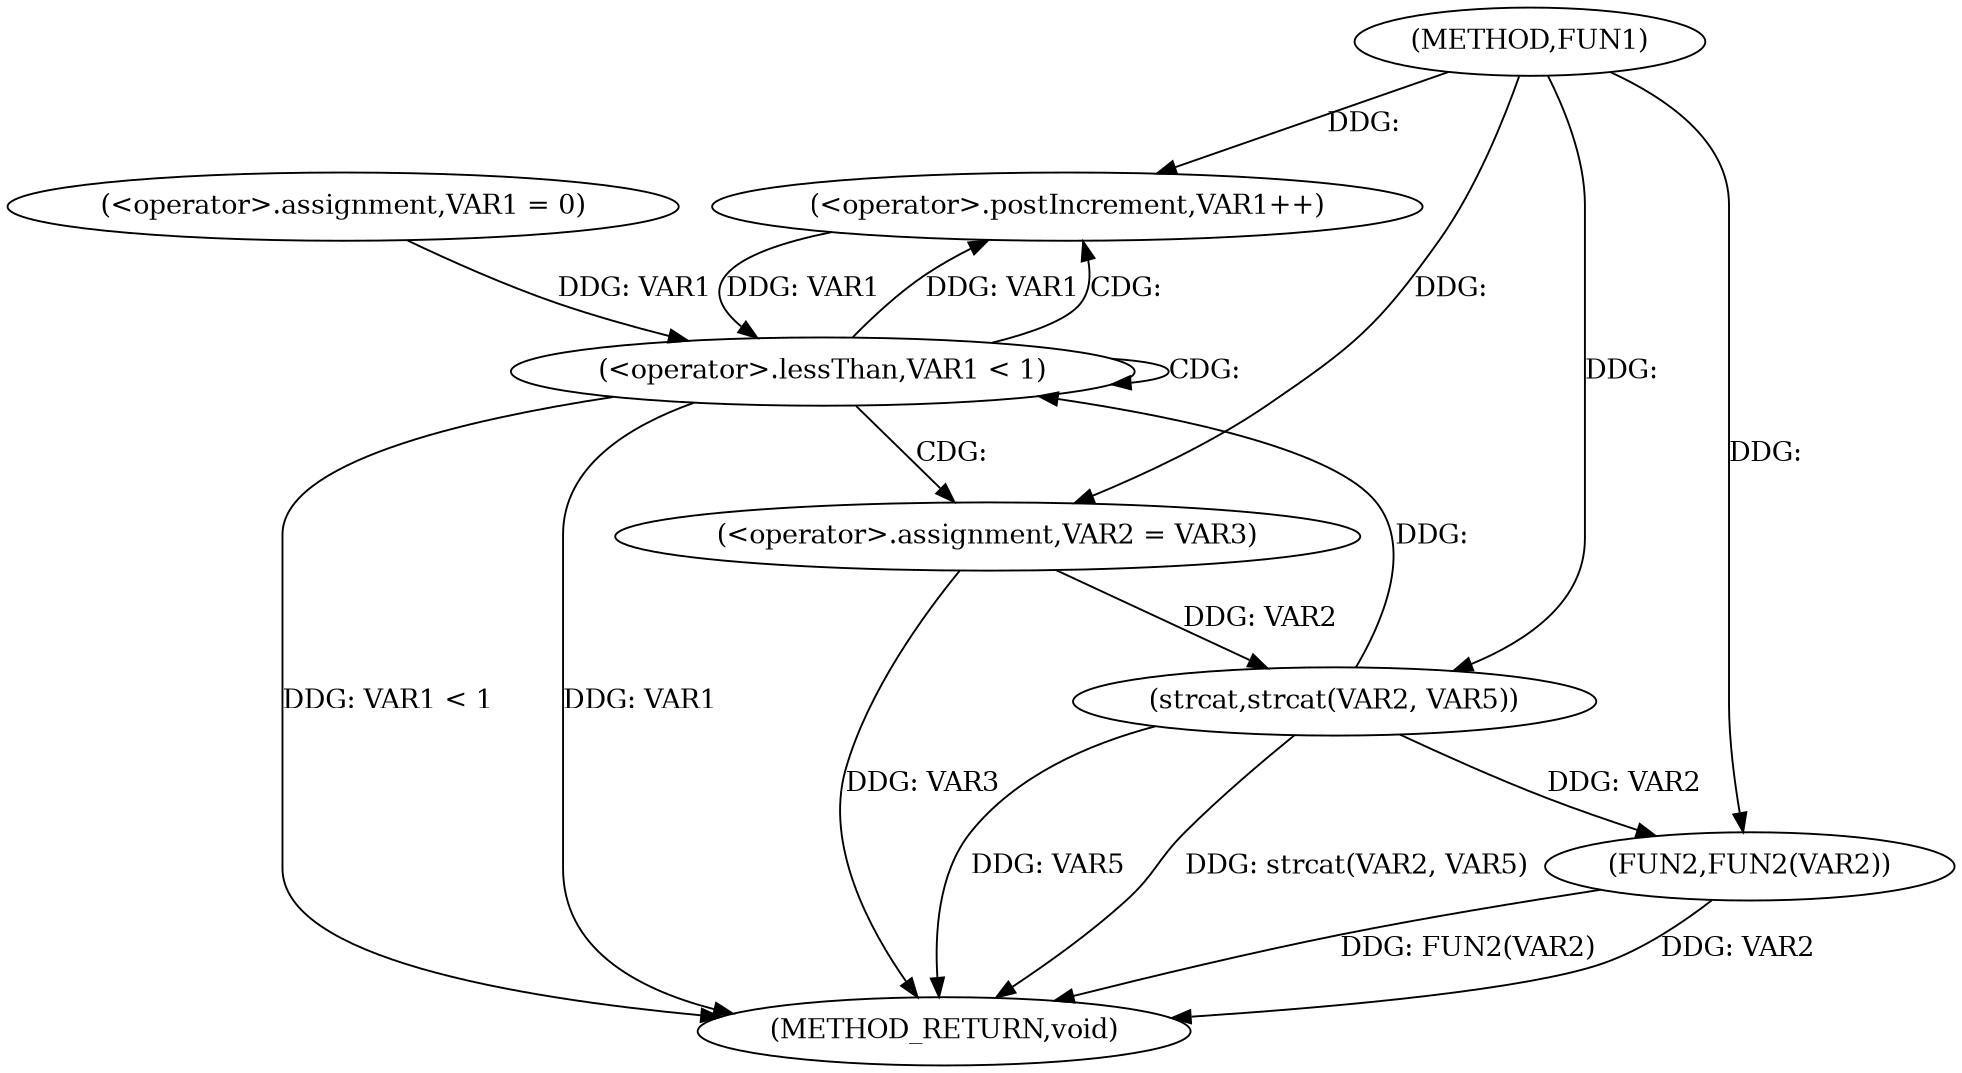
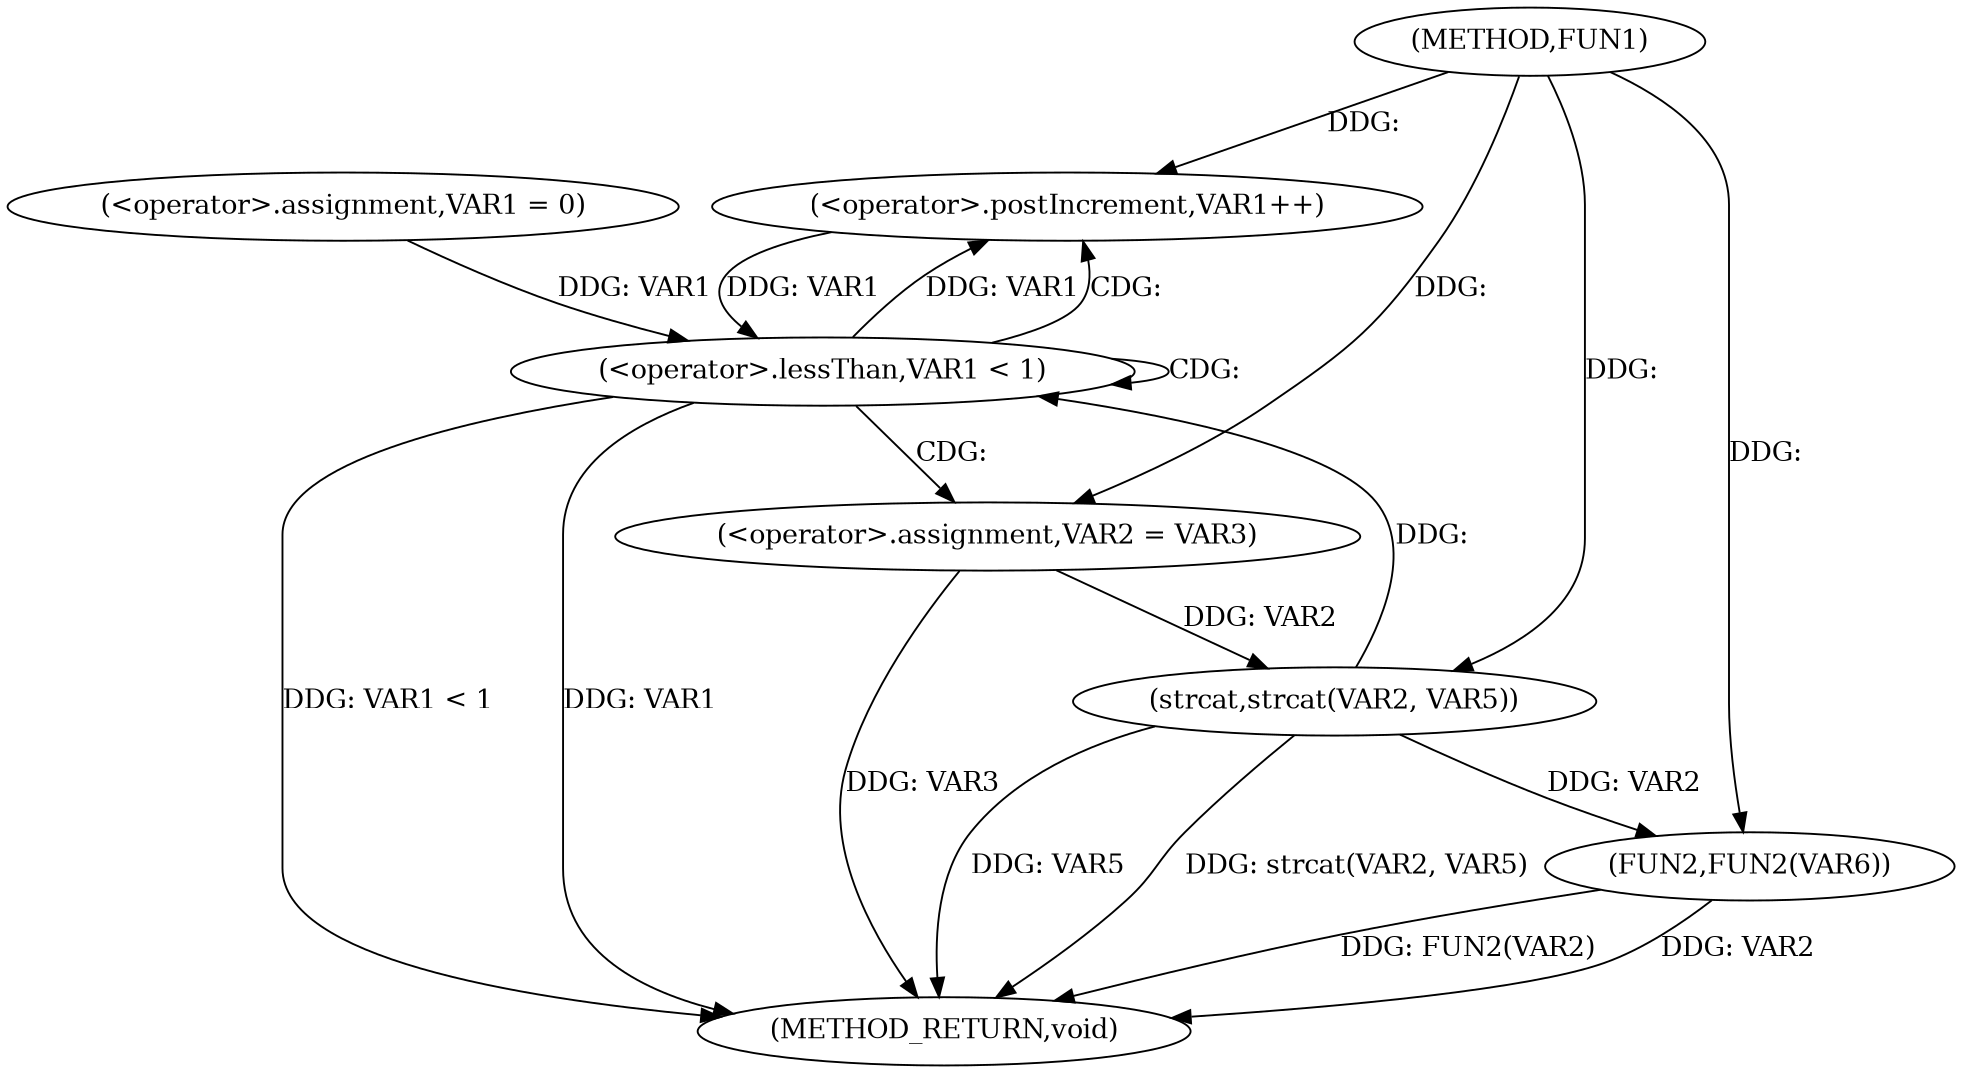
  digraph {
    n1 [label="(METHOD,FUN1)"]
    n2 [label="(<operator>.postIncrement,VAR1++)"]
    n3 [label="(<operator>.assignment,VAR2 = VAR3)"]
    n4 [label="(strcat,strcat(VAR2, VAR5))"]
-   n5 [label="(FUN2,FUN2(VAR2))"]
+   n5 [label="(FUN2,FUN2(VAR6))"]
    n6 [label="(<operator>.assignment,VAR1 = 0)"]
    n7 [label="(<operator>.lessThan,VAR1 < 1)"]
    n8 [label="(METHOD_RETURN,void)"]
    n1 -> n2 [label="DDG: "]
    n1 -> n3 [label="DDG: "]
    n1 -> n4 [label="DDG: "]
    n1 -> n5 [label="DDG: "]
    n2 -> n7 [label="DDG: VAR1"]
    n3 -> n4 [label="DDG: VAR2"]
    n3 -> n8 [label="DDG: VAR3"]
    n4 -> n5 [label="DDG: VAR2"]
    n4 -> n7 [label="DDG: "]
    n4 -> n8 [label="DDG: VAR5"]
    n4 -> n8 [label="DDG: strcat(VAR2, VAR5)"]
    n5 -> n8 [label="DDG: VAR2"]
    n5 -> n8 [label="DDG: FUN2(VAR2)"]
    n6 -> n7 [label="DDG: VAR1"]
    n7 -> n2 [label="DDG: VAR1"]
    n7 -> n2 [label="CDG: "]
    n7 -> n3 [label="CDG: "]
    n7 -> n7 [label="CDG: "]
    n7 -> n8 [label="DDG: VAR1 < 1"]
    n7 -> n8 [label="DDG: VAR1"]
  }
